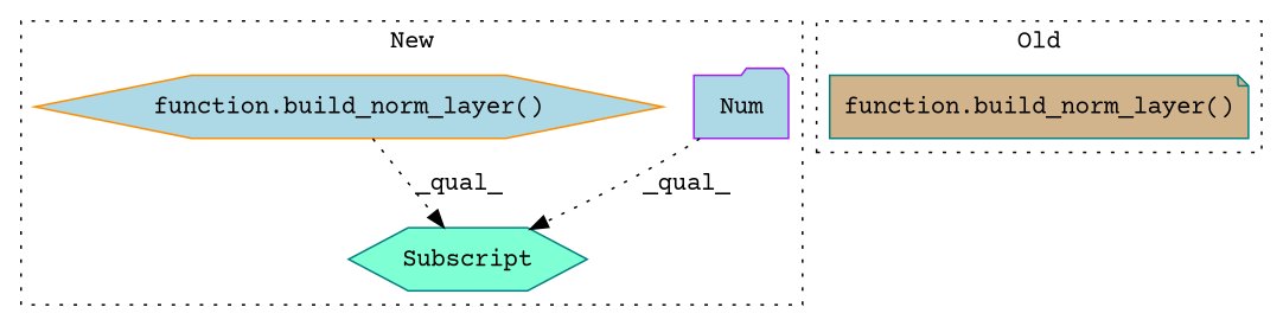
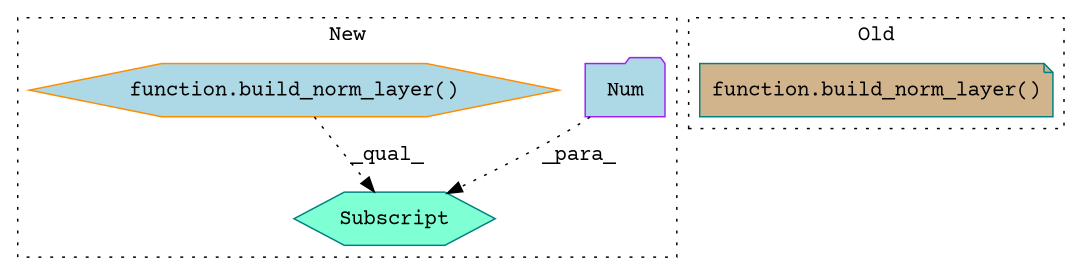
  digraph {
    fontname="Courier Prime"
    node [a=75 l="17,1" shape=hexagon style=filled fillcolor=lightblue color=teal fontname="Courier Prime"]
    edge [style=dotted fontname="Courier Prime"]
    n1 [a=63 l="46,0" label=Subscript s="2047,0" fillcolor=aquamarine]
    n2 [a=76 l=1 label=Num s=2091 shape=folder color=purple]
    n3 [label="function.build_norm_layer()" s="2047,2089" color=darkorange]
    n4 [label="function.build_norm_layer()" s="1414,1455" shape=note fillcolor=tan]
    subgraph cluster_1 {
      label=New
      style=dotted
      n1
      n2
      n3
    }
    subgraph cluster_2 {
      label=Old
      style=dotted
      n4
    }
-   n2 -> n1 [label=_qual_]
+   n2 -> n1 [label=_para_]
    n3 -> n1 [label=_qual_]
  }
